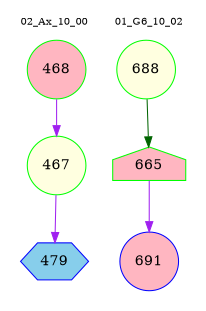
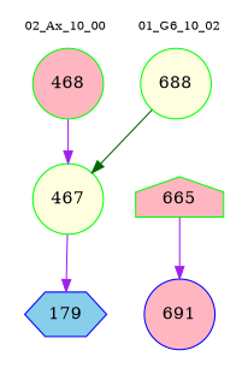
  digraph {
    node [color=green fillcolor=lightpink shape=circle style=filled]
    edge [color=purple]
    n1 [label=468]
    n2 [fillcolor=lightyellow label=467]
-   n3 [color=blue fillcolor=skyblue label=479 shape=hexagon]
+   n3 [color=blue fillcolor=skyblue label=179 shape=hexagon]
    n4 [fillcolor=lightyellow label=688]
    n5 [label=665 shape=house]
    n6 [color=blue label=691]
    subgraph cluster_1 {
      color=white
      fontsize=10
      label="02_Ax_10_00"
      n1
      n2
      n3
    }
    subgraph cluster_2 {
      color=white
      fontsize=10
      label="01_G6_10_02"
      n4
      n5
      n6
    }
    n1 -> n2
    n2 -> n3
-   n4 -> n5 [color=darkgreen]
+   n4 -> n2 [color=darkgreen]
    n5 -> n6
  }
